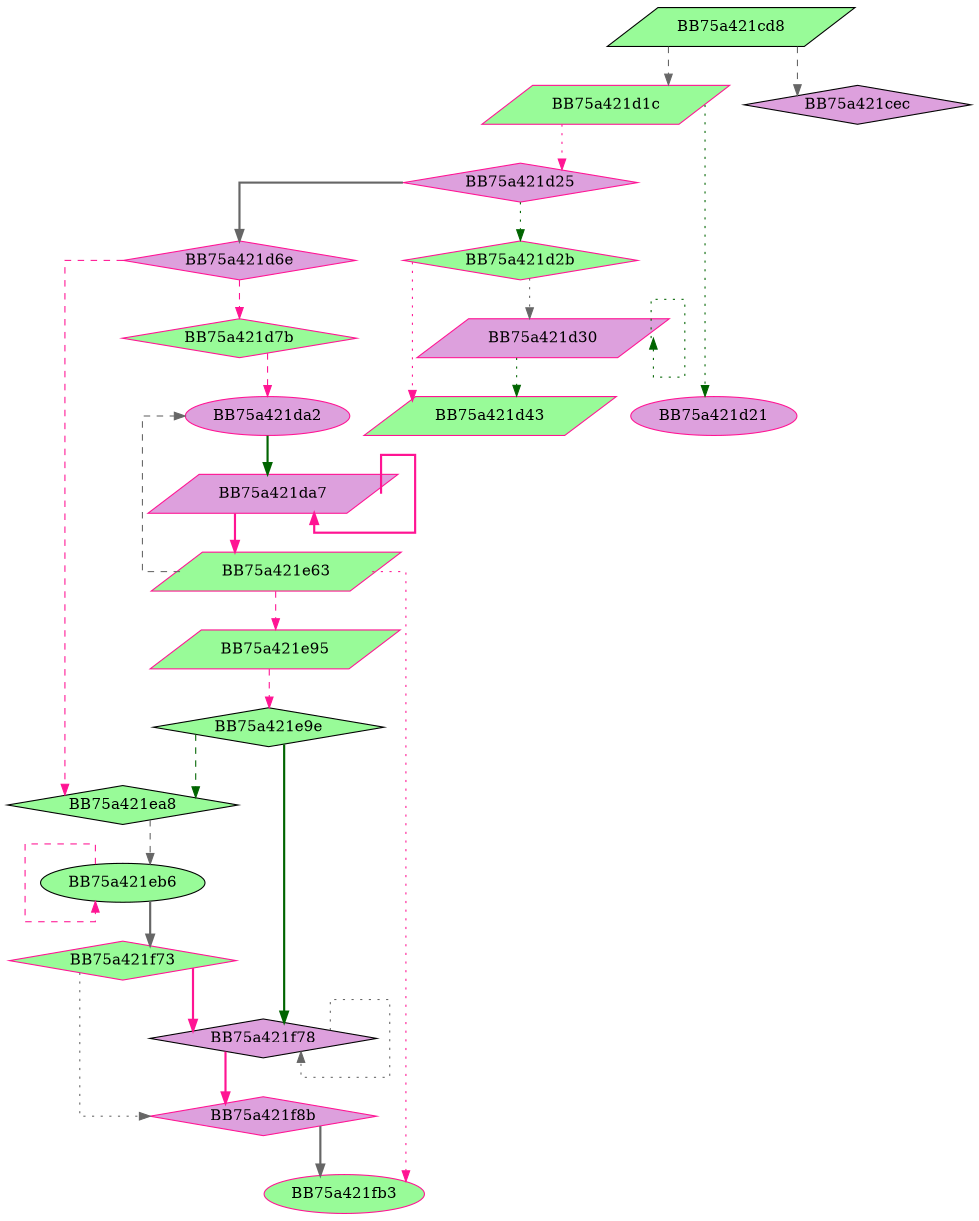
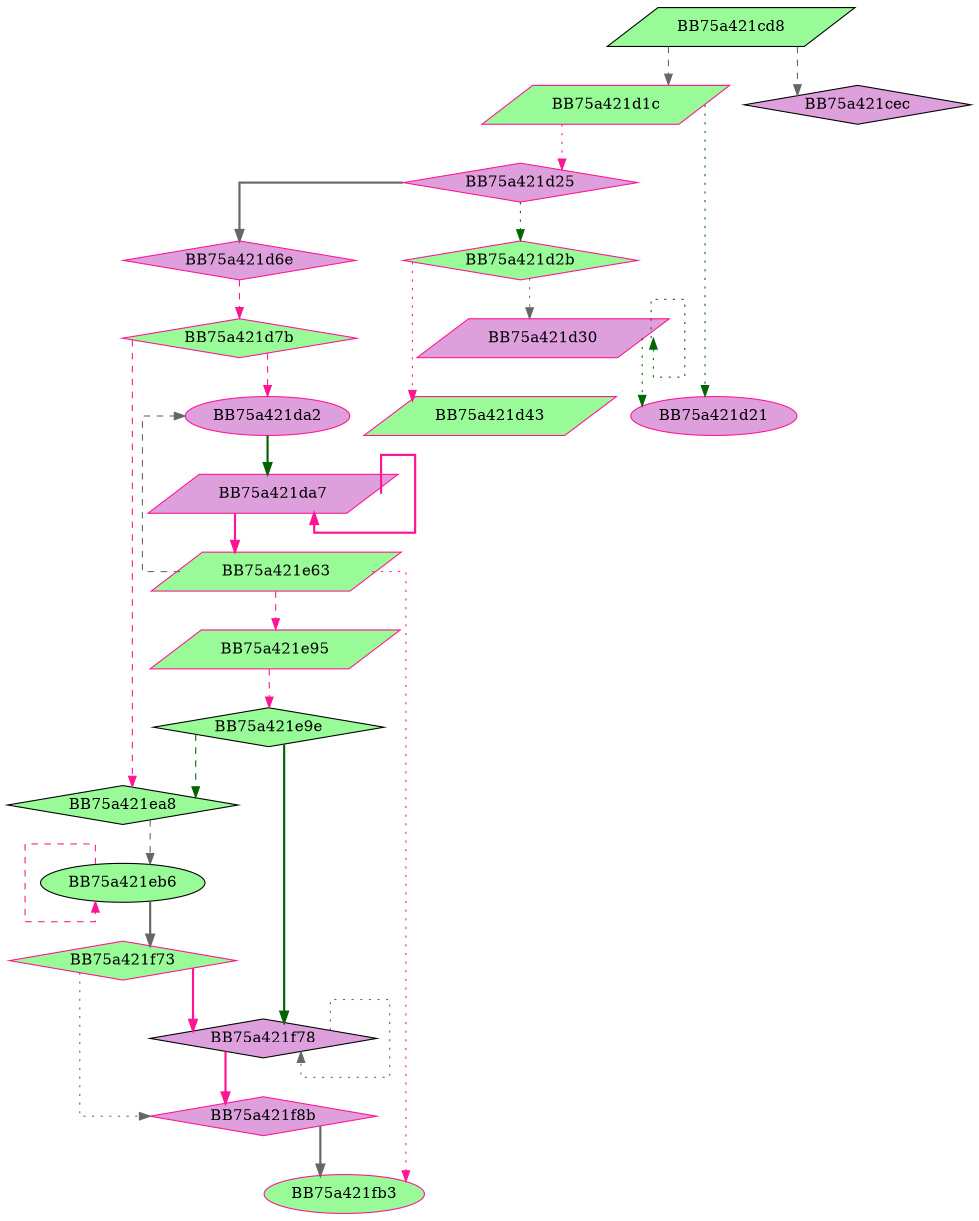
  digraph {
    splines=ortho
    node [color=deeppink fillcolor=palegreen shape=diamond style=filled]
    edge [color=deeppink style=dashed]
    BB75a421cd8 [color=black shape=parallelogram]
    BB75a421d1c [shape=parallelogram]
    BB75a421cec [color=black fillcolor=plum]
    BB75a421d25 [fillcolor=plum]
    BB75a421d21 [fillcolor=plum shape=ellipse]
    BB75a421d6e [fillcolor=plum]
    BB75a421d2b
    BB75a421ea8 [color=black]
    BB75a421d7b
    BB75a421d43 [shape=parallelogram]
    BB75a421d30 [fillcolor=plum shape=parallelogram]
    BB75a421eb6 [color=black shape=ellipse]
    BB75a421da2 [fillcolor=plum shape=ellipse]
    BB75a421f73
    BB75a421da7 [fillcolor=plum shape=parallelogram]
    BB75a421e63 [shape=parallelogram]
    BB75a421e95 [shape=parallelogram]
    BB75a421fb3 [shape=ellipse]
    BB75a421e9e [color=black]
    BB75a421f78 [color=black fillcolor=plum]
    BB75a421f8b [fillcolor=plum]
    BB75a421cd8 -> BB75a421d1c [color=gray40]
    BB75a421cd8 -> BB75a421cec [color=gray40]
    BB75a421d1c -> BB75a421d25 [style=dotted]
    BB75a421d1c -> BB75a421d21 [color=darkgreen style=dotted]
    BB75a421d25 -> BB75a421d6e [color=gray40 style=bold]
    BB75a421d25 -> BB75a421d2b [color=darkgreen style=dotted]
-   BB75a421d6e -> BB75a421ea8
+   BB75a421d7b -> BB75a421ea8
    BB75a421d6e -> BB75a421d7b
    BB75a421d2b -> BB75a421d43 [style=dotted]
    BB75a421d2b -> BB75a421d30 [color=gray40 style=dotted]
    BB75a421ea8 -> BB75a421eb6 [color=gray40]
    BB75a421d7b -> BB75a421da2
-   BB75a421d30 -> BB75a421d43 [color=darkgreen style=dotted]
+   BB75a421d30 -> BB75a421d21 [color=darkgreen style=dotted]
    BB75a421d30 -> BB75a421d30 [color=darkgreen style=dotted]
    BB75a421eb6 -> BB75a421eb6
    BB75a421eb6 -> BB75a421f73 [color=gray40 style=bold]
    BB75a421da2 -> BB75a421da7 [color=darkgreen style=bold]
    BB75a421f73 -> BB75a421f78 [style=bold]
    BB75a421f73 -> BB75a421f8b [color=gray40 style=dotted]
    BB75a421da7 -> BB75a421da7 [style=bold]
    BB75a421da7 -> BB75a421e63 [style=bold]
    BB75a421e63 -> BB75a421da2 [color=gray40]
    BB75a421e63 -> BB75a421e95
    BB75a421e63 -> BB75a421fb3 [style=dotted]
    BB75a421e95 -> BB75a421e9e
    BB75a421e9e -> BB75a421ea8 [color=darkgreen]
    BB75a421e9e -> BB75a421f78 [color=darkgreen style=bold]
    BB75a421f78 -> BB75a421f78 [color=gray40 style=dotted]
    BB75a421f78 -> BB75a421f8b [style=bold]
    BB75a421f8b -> BB75a421fb3 [color=gray40 style=bold]
  }
